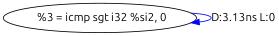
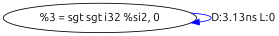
  digraph {
    fontname=Ubuntu
-   n1 [label="  %3 = icmp sgt i32 %si2, 0" fontname=Ubuntu]
+   n1 [label="%3 = sgt sgt i32 %si2, 0" fontname=Ubuntu]
    n1 -> n1 [color=blue label="D:3.13ns L:0" fontname=Ubuntu]
  }
